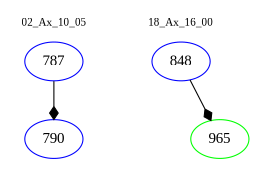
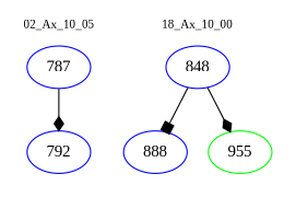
  digraph {
    fontname="Liberation Serif"
    node [color=blue fontname="Liberation Serif"]
    edge [arrowhead=diamond color=black fontname="Liberation Serif"]
    n1 [label=787]
-   n2 [label=790]
+   n2 [label=792]
    n3 [label=848]
-   n5 [color=green label=965]
+   n4 [label=888]
+   n5 [color=green label=955]
    subgraph cluster_1 {
      color=white
      fontsize=10
      label="02_Ax_10_05"
      n1
      n2
    }
    subgraph cluster_2 {
      color=white
      fontsize=10
-     label="18_Ax_16_00"
+     label="18_Ax_10_00"
      n3
+     n4
      n5
    }
    n1 -> n2
+   n3 -> n4 [arrowhead=box]
    n3 -> n5
  }
